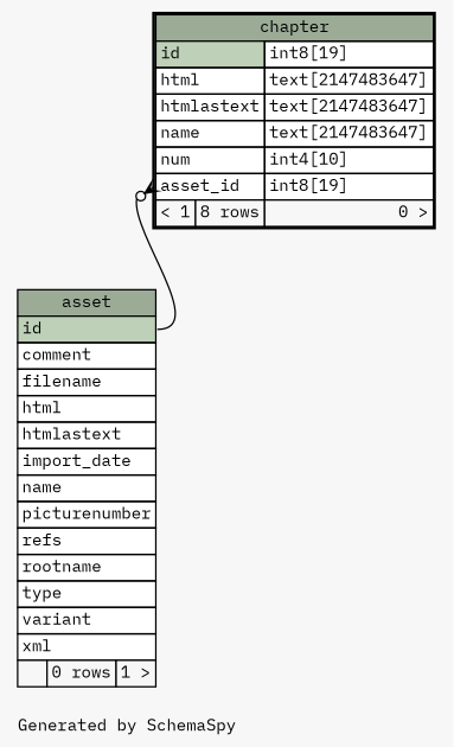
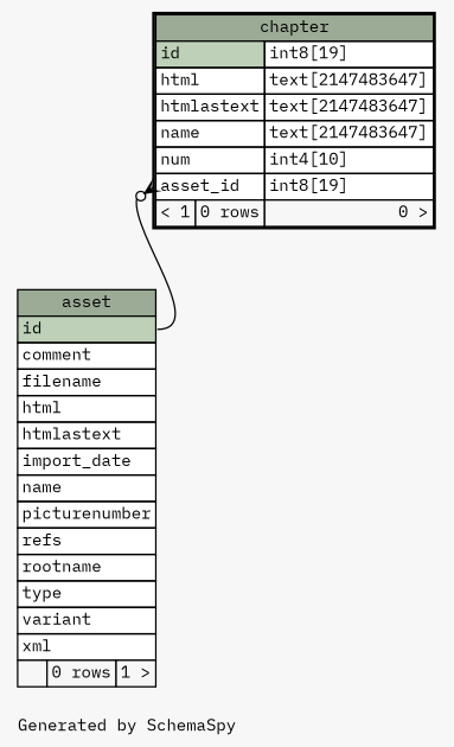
  digraph {
    bgcolor="#f7f7f7"
    fontname="IBM Plex Mono"
    fontsize=11
    label="\nGenerated by SchemaSpy"
    labeljust=l
    nodesep=0.18
    rankdir=TB
    ranksep=0.46
    node [fontname="IBM Plex Mono" fontsize=11 shape=plaintext]
-   n1 [label=<     <TABLE BORDER="2" CELLBORDER="1" CELLSPACING="0" BGCOLOR="#ffffff">       <TR><TD COLSPAN="3" BGCOLOR="#9bab96" ALIGN="CENTER">chapter</TD></TR>       <TR><TD PORT="id" COLSPAN="2" BGCOLOR="#bed1b8" ALIGN="LEFT">id</TD><TD PORT="id.type" ALIGN="LEFT">int8[19]</TD></TR>       <TR><TD PORT="html" COLSPAN="2" ALIGN="LEFT">html</TD><TD PORT="html.type" ALIGN="LEFT">text[2147483647]</TD></TR>       <TR><TD PORT="htmlastext" COLSPAN="2" ALIGN="LEFT">htmlastext</TD><TD PORT="htmlastext.type" ALIGN="LEFT">text[2147483647]</TD></TR>       <TR><TD PORT="name" COLSPAN="2" ALIGN="LEFT">name</TD><TD PORT="name.type" ALIGN="LEFT">text[2147483647]</TD></TR>       <TR><TD PORT="num" COLSPAN="2" ALIGN="LEFT">num</TD><TD PORT="num.type" ALIGN="LEFT">int4[10]</TD></TR>       <TR><TD PORT="asset_id" COLSPAN="2" ALIGN="LEFT">asset_id</TD><TD PORT="asset_id.type" ALIGN="LEFT">int8[19]</TD></TR>       <TR><TD ALIGN="LEFT" BGCOLOR="#f7f7f7">&lt; 1</TD><TD ALIGN="RIGHT" BGCOLOR="#f7f7f7">8 rows</TD><TD ALIGN="RIGHT" BGCOLOR="#f7f7f7">0 &gt;</TD></TR>     </TABLE>>]
+   n1 [label=<     <TABLE BORDER="2" CELLBORDER="1" CELLSPACING="0" BGCOLOR="#ffffff">       <TR><TD COLSPAN="3" BGCOLOR="#9bab96" ALIGN="CENTER">chapter</TD></TR>       <TR><TD PORT="id" COLSPAN="2" BGCOLOR="#bed1b8" ALIGN="LEFT">id</TD><TD PORT="id.type" ALIGN="LEFT">int8[19]</TD></TR>       <TR><TD PORT="html" COLSPAN="2" ALIGN="LEFT">html</TD><TD PORT="html.type" ALIGN="LEFT">text[2147483647]</TD></TR>       <TR><TD PORT="htmlastext" COLSPAN="2" ALIGN="LEFT">htmlastext</TD><TD PORT="htmlastext.type" ALIGN="LEFT">text[2147483647]</TD></TR>       <TR><TD PORT="name" COLSPAN="2" ALIGN="LEFT">name</TD><TD PORT="name.type" ALIGN="LEFT">text[2147483647]</TD></TR>       <TR><TD PORT="num" COLSPAN="2" ALIGN="LEFT">num</TD><TD PORT="num.type" ALIGN="LEFT">int4[10]</TD></TR>       <TR><TD PORT="asset_id" COLSPAN="2" ALIGN="LEFT">asset_id</TD><TD PORT="asset_id.type" ALIGN="LEFT">int8[19]</TD></TR>       <TR><TD ALIGN="LEFT" BGCOLOR="#f7f7f7">&lt; 1</TD><TD ALIGN="RIGHT" BGCOLOR="#f7f7f7">0 rows</TD><TD ALIGN="RIGHT" BGCOLOR="#f7f7f7">0 &gt;</TD></TR>     </TABLE>>]
    n2 [label=<     <TABLE BORDER="0" CELLBORDER="1" CELLSPACING="0" BGCOLOR="#ffffff">       <TR><TD COLSPAN="3" BGCOLOR="#9bab96" ALIGN="CENTER">asset</TD></TR>       <TR><TD PORT="id" COLSPAN="3" BGCOLOR="#bed1b8" ALIGN="LEFT">id</TD></TR>       <TR><TD PORT="comment" COLSPAN="3" ALIGN="LEFT">comment</TD></TR>       <TR><TD PORT="filename" COLSPAN="3" ALIGN="LEFT">filename</TD></TR>       <TR><TD PORT="html" COLSPAN="3" ALIGN="LEFT">html</TD></TR>       <TR><TD PORT="htmlastext" COLSPAN="3" ALIGN="LEFT">htmlastext</TD></TR>       <TR><TD PORT="import_date" COLSPAN="3" ALIGN="LEFT">import_date</TD></TR>       <TR><TD PORT="name" COLSPAN="3" ALIGN="LEFT">name</TD></TR>       <TR><TD PORT="picturenumber" COLSPAN="3" ALIGN="LEFT">picturenumber</TD></TR>       <TR><TD PORT="refs" COLSPAN="3" ALIGN="LEFT">refs</TD></TR>       <TR><TD PORT="rootname" COLSPAN="3" ALIGN="LEFT">rootname</TD></TR>       <TR><TD PORT="type" COLSPAN="3" ALIGN="LEFT">type</TD></TR>       <TR><TD PORT="variant" COLSPAN="3" ALIGN="LEFT">variant</TD></TR>       <TR><TD PORT="xml" COLSPAN="3" ALIGN="LEFT">xml</TD></TR>       <TR><TD ALIGN="LEFT" BGCOLOR="#f7f7f7">  </TD><TD ALIGN="RIGHT" BGCOLOR="#f7f7f7">0 rows</TD><TD ALIGN="RIGHT" BGCOLOR="#f7f7f7">1 &gt;</TD></TR>     </TABLE>>]
    n1 -> n2 [arrowhead=none arrowsize=0.8 arrowtail=crowodot dir=back headport="id:e" tailport="asset_id:w" fontname="IBM Plex Mono"]
  }
